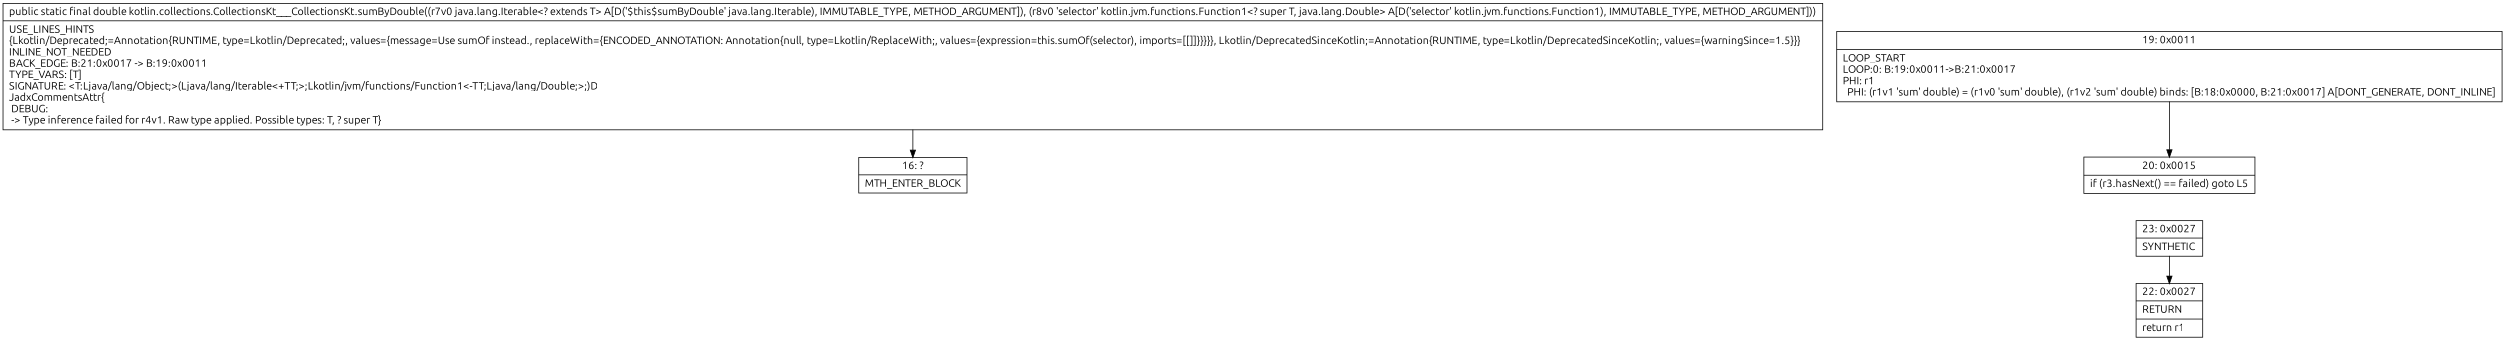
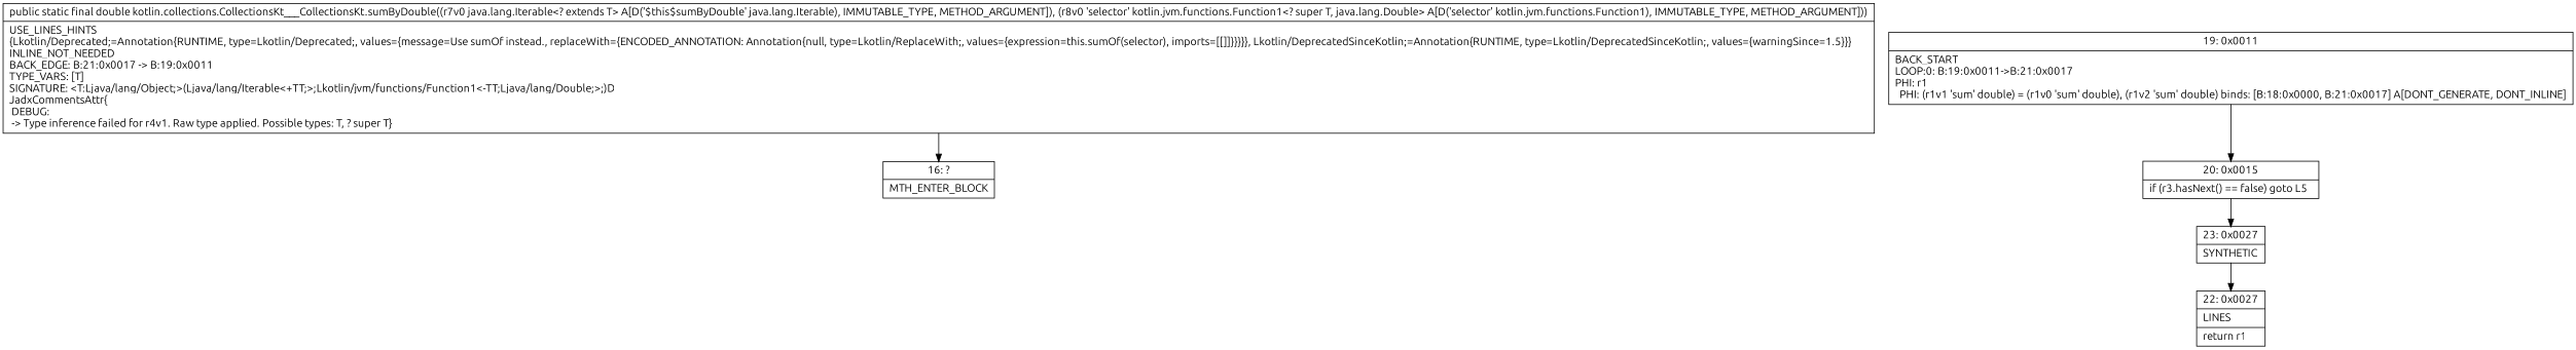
  digraph {
    fontname=Ubuntu
    node [fontname=Ubuntu shape=record]
    edge [fontname=Ubuntu]
    n1 [label="{16\:\ ?|MTH_ENTER_BLOCK\l}"]
-   n2 [label="{19\:\ 0x0011|LOOP_START\lLOOP:0: B:19:0x0011\-\>B:21:0x0017\lPHI: r1 \l  PHI: (r1v1 'sum' double) = (r1v0 'sum' double), (r1v2 'sum' double) binds: [B:18:0x0000, B:21:0x0017] A[DONT_GENERATE, DONT_INLINE]\l}"]
-   n3 [label="{20\:\ 0x0015|if (r3.hasNext() == failed) goto L5\l}"]
+   n2 [label="{19\:\ 0x0011|BACK_START\lLOOP:0: B:19:0x0011\-\>B:21:0x0017\lPHI: r1 \l  PHI: (r1v1 'sum' double) = (r1v0 'sum' double), (r1v2 'sum' double) binds: [B:18:0x0000, B:21:0x0017] A[DONT_GENERATE, DONT_INLINE]\l}"]
+   n3 [label="{20\:\ 0x0015|if (r3.hasNext() == false) goto L5\l}"]
    n4 [label="{23\:\ 0x0027|SYNTHETIC\l}"]
-   n5 [label="{22\:\ 0x0027|RETURN\l|return r1\l}"]
+   n5 [label="{22\:\ 0x0027|LINES\l|return r1\l}"]
    n6 [label="{public static final double kotlin.collections.CollectionsKt___CollectionsKt.sumByDouble((r7v0 java.lang.Iterable\<? extends T\> A[D('$this$sumByDouble' java.lang.Iterable), IMMUTABLE_TYPE, METHOD_ARGUMENT]), (r8v0 'selector' kotlin.jvm.functions.Function1\<? super T, java.lang.Double\> A[D('selector' kotlin.jvm.functions.Function1), IMMUTABLE_TYPE, METHOD_ARGUMENT]))  | USE_LINES_HINTS\l\{Lkotlin\/Deprecated;=Annotation\{RUNTIME, type=Lkotlin\/Deprecated;, values=\{message=Use sumOf instead., replaceWith=\{ENCODED_ANNOTATION: Annotation\{null, type=Lkotlin\/ReplaceWith;, values=\{expression=this.sumOf(selector), imports=[[]]\}\}\}\}\}, Lkotlin\/DeprecatedSinceKotlin;=Annotation\{RUNTIME, type=Lkotlin\/DeprecatedSinceKotlin;, values=\{warningSince=1.5\}\}\}\lINLINE_NOT_NEEDED\lBACK_EDGE: B:21:0x0017 \-\> B:19:0x0011\lTYPE_VARS: [T]\lSIGNATURE: \<T:Ljava\/lang\/Object;\>(Ljava\/lang\/Iterable\<+TT;\>;Lkotlin\/jvm\/functions\/Function1\<\-TT;Ljava\/lang\/Double;\>;)D\lJadxCommentsAttr\{\l DEBUG: \l \-\> Type inference failed for r4v1. Raw type applied. Possible types: T, ? super T\}\l}"]
    n2 -> n3
+   n3 -> n4
    n4 -> n5
    n6 -> n1
  }
